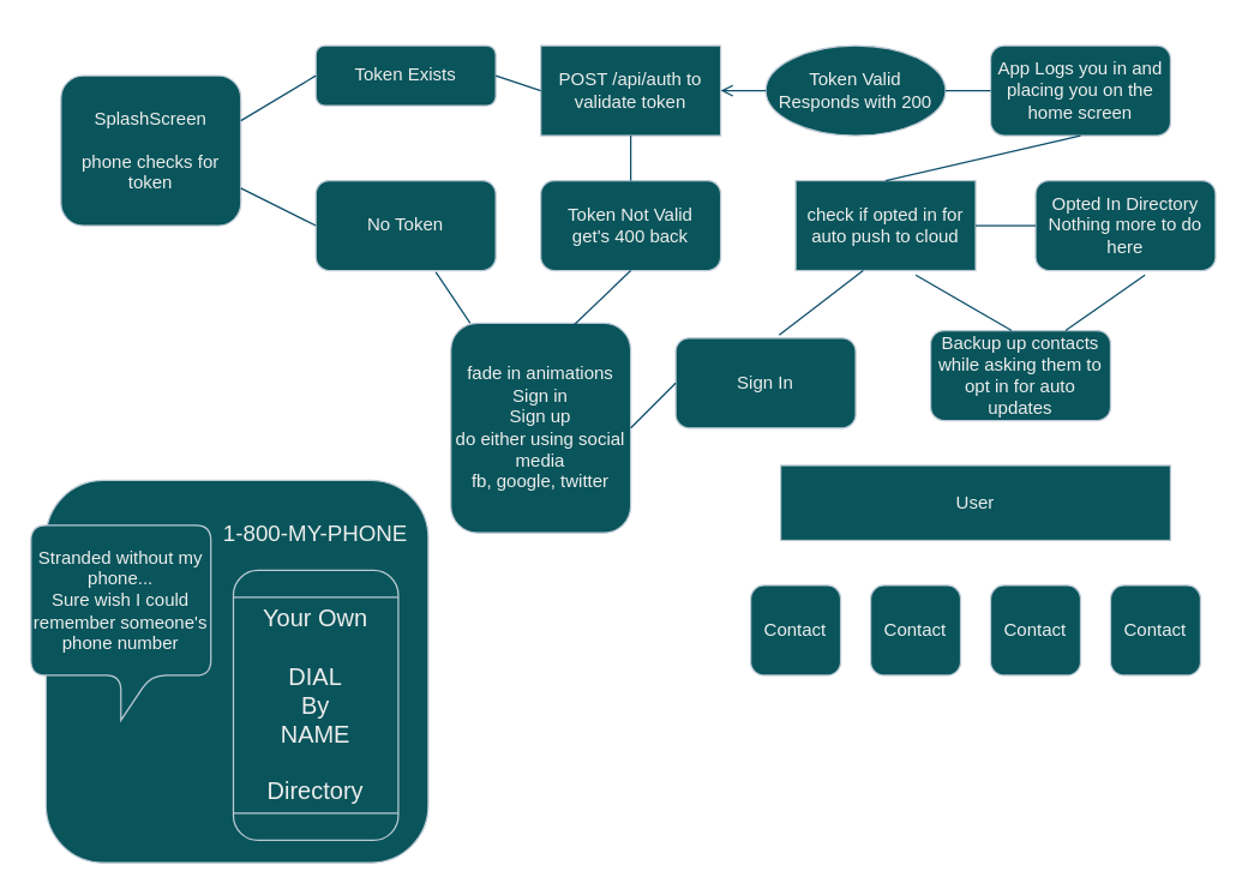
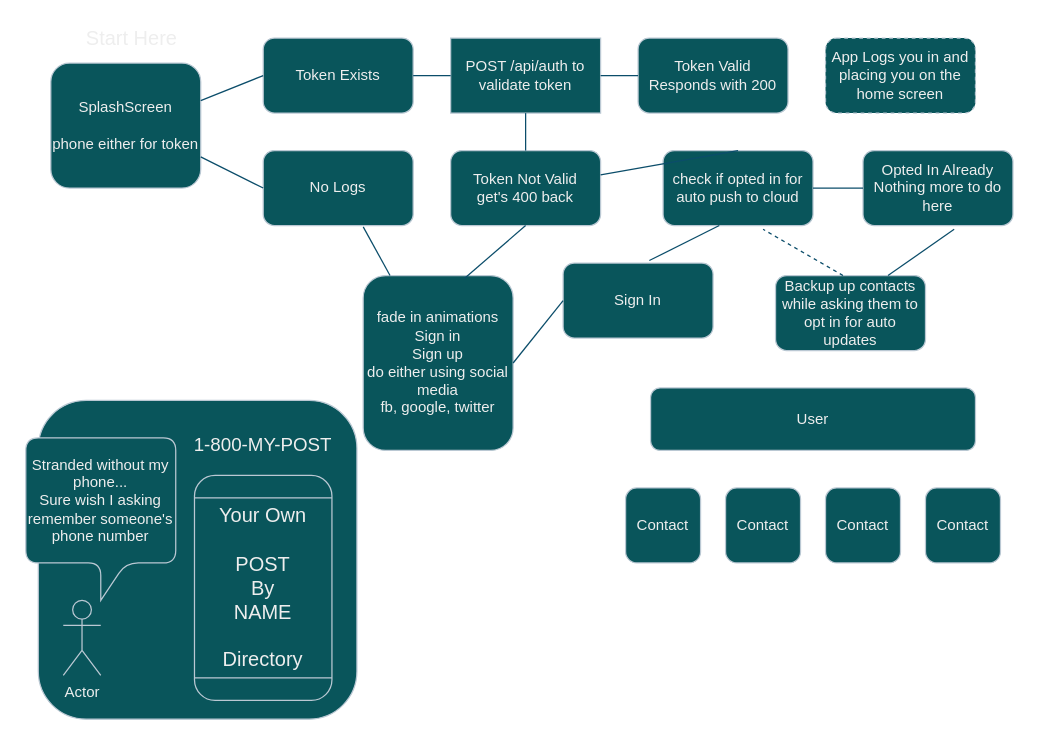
  <mxCell id="0" />
  <mxCell id="1" parent="0" />
  <mxCell id="2" value="" style="whiteSpace=wrap;html=1;aspect=fixed;fillColor=#09555B;strokeColor=#BAC8D3;fontColor=#EEEEEE;rounded=1;" parent="1" vertex="1"><mxGeometry x="30" y="320" width="255" height="255" as="geometry" /></mxCell>
- <mxCell id="3" value="SplashScreen&lt;br&gt;&lt;br&gt;phone checks for token" style="whiteSpace=wrap;html=1;fillColor=#09555B;strokeColor=#BAC8D3;fontColor=#EEEEEE;rounded=1;" parent="1" vertex="1"><mxGeometry x="40" y="50" width="120" height="100" as="geometry" /></mxCell>
- <mxCell id="5" value="Token Exists" style="whiteSpace=wrap;html=1;fillColor=#09555B;strokeColor=#BAC8D3;fontColor=#EEEEEE;rounded=1;" parent="1" vertex="1"><mxGeometry x="210" y="30" width="120" height="40" as="geometry" /></mxCell>
- <mxCell id="6" value="No Token" style="whiteSpace=wrap;html=1;fillColor=#09555B;strokeColor=#BAC8D3;fontColor=#EEEEEE;rounded=1;" parent="1" vertex="1"><mxGeometry x="210" y="120" width="120" height="60" as="geometry" /></mxCell>
+ <mxCell id="3" value="SplashScreen&lt;br&gt;&lt;br&gt;phone either for token" style="whiteSpace=wrap;html=1;fillColor=#09555B;strokeColor=#BAC8D3;fontColor=#EEEEEE;rounded=1;" parent="1" vertex="1"><mxGeometry x="40" y="50" width="120" height="100" as="geometry" /></mxCell>
+ <mxCell id="4" value="&lt;font style=&quot;font-size: 16px&quot;&gt;Start Here&lt;/font&gt;" style="text;html=1;strokeColor=none;fillColor=none;align=center;verticalAlign=middle;whiteSpace=wrap;fontColor=#EEEEEE;rounded=1;" parent="1" vertex="1"><mxGeometry x="50" y="20" width="110" height="20" as="geometry" /></mxCell>
+ <mxCell id="5" value="Token Exists" style="whiteSpace=wrap;html=1;fillColor=#09555B;strokeColor=#BAC8D3;fontColor=#EEEEEE;rounded=1;" parent="1" vertex="1"><mxGeometry x="210" y="30" width="120" height="60" as="geometry" /></mxCell>
+ <mxCell id="6" value="No Logs" style="whiteSpace=wrap;html=1;fillColor=#09555B;strokeColor=#BAC8D3;fontColor=#EEEEEE;rounded=1;" parent="1" vertex="1"><mxGeometry x="210" y="120" width="120" height="60" as="geometry" /></mxCell>
  <mxCell id="7" value="POST /api/auth to validate token" style="whiteSpace=wrap;html=1;fillColor=#09555B;strokeColor=#BAC8D3;fontColor=#EEEEEE;rounded=0;" parent="1" vertex="1"><mxGeometry x="360" y="30" width="120" height="60" as="geometry" /></mxCell>
- <mxCell id="8" value="Token Valid&lt;br&gt;Responds with 200" style="ellipse;whiteSpace=wrap;html=1;fillColor=#09555B;strokeColor=#BAC8D3;fontColor=#EEEEEE;" parent="1" vertex="1"><mxGeometry x="510" y="30" width="120" height="60" as="geometry" /></mxCell>
+ <mxCell id="8" value="Token Valid&lt;br&gt;Responds with 200" style="whiteSpace=wrap;html=1;fillColor=#09555B;strokeColor=#BAC8D3;fontColor=#EEEEEE;rounded=1;" parent="1" vertex="1"><mxGeometry x="510" y="30" width="120" height="60" as="geometry" /></mxCell>
  <mxCell id="9" value="Token Not Valid&lt;br&gt;get's 400 back" style="whiteSpace=wrap;html=1;fillColor=#09555B;strokeColor=#BAC8D3;fontColor=#EEEEEE;rounded=1;" parent="1" vertex="1"><mxGeometry x="360" y="120" width="120" height="60" as="geometry" /></mxCell>
- <mxCell id="10" value="fade in animations&lt;br&gt;Sign in&lt;br&gt;Sign up&lt;br&gt;do either using social media&lt;br&gt;fb, google, twitter" style="whiteSpace=wrap;html=1;fillColor=#09555B;strokeColor=#BAC8D3;fontColor=#EEEEEE;rounded=1;" parent="1" vertex="1"><mxGeometry x="300" y="215" width="120" height="140" as="geometry" /></mxCell>
- <mxCell id="11" value="App Logs you in and placing you on the home screen" style="whiteSpace=wrap;html=1;fillColor=#09555B;strokeColor=#BAC8D3;fontColor=#EEEEEE;rounded=1;" parent="1" vertex="1"><mxGeometry x="660" y="30" width="120" height="60" as="geometry" /></mxCell>
+ <mxCell id="10" value="fade in animations&lt;br&gt;Sign in&lt;br&gt;Sign up&lt;br&gt;do either using social media&lt;br&gt;fb, google, twitter" style="whiteSpace=wrap;html=1;fillColor=#09555B;strokeColor=#BAC8D3;fontColor=#EEEEEE;rounded=1;" parent="1" vertex="1"><mxGeometry x="290" y="220" width="120" height="140" as="geometry" /></mxCell>
+ <mxCell id="11" value="App Logs you in and placing you on the home screen" style="whiteSpace=wrap;html=1;fillColor=#09555B;strokeColor=#BAC8D3;fontColor=#EEEEEE;rounded=1;dashed=1;" parent="1" vertex="1"><mxGeometry x="660" y="30" width="120" height="60" as="geometry" /></mxCell>
  <mxCell id="12" value="" style="endArrow=none;html=1;entryX=0;entryY=0.5;entryDx=0;entryDy=0;strokeColor=#0B4D6A;" parent="1" target="5" edge="1"><mxGeometry width="50" height="50" relative="1" as="geometry"><mxPoint x="160" y="80" as="sourcePoint" /><mxPoint x="190" y="50" as="targetPoint" /></mxGeometry></mxCell>
  <mxCell id="13" value="" style="endArrow=none;html=1;entryX=1;entryY=0.75;entryDx=0;entryDy=0;strokeColor=#0B4D6A;" parent="1" target="3" edge="1"><mxGeometry width="50" height="50" relative="1" as="geometry"><mxPoint x="210" y="150" as="sourcePoint" /><mxPoint x="460" y="210" as="targetPoint" /></mxGeometry></mxCell>
  <mxCell id="14" value="" style="endArrow=none;html=1;entryX=1;entryY=0.5;entryDx=0;entryDy=0;exitX=0;exitY=0.5;exitDx=0;exitDy=0;strokeColor=#0B4D6A;" parent="1" source="7" target="5" edge="1"><mxGeometry width="50" height="50" relative="1" as="geometry"><mxPoint x="410" y="260" as="sourcePoint" /><mxPoint x="460" y="210" as="targetPoint" /></mxGeometry></mxCell>
  <mxCell id="15" value="" style="endArrow=none;html=1;entryX=0.667;entryY=1.017;entryDx=0;entryDy=0;entryPerimeter=0;strokeColor=#0B4D6A;" parent="1" source="10" target="6" edge="1"><mxGeometry width="50" height="50" relative="1" as="geometry"><mxPoint x="410" y="250" as="sourcePoint" /><mxPoint x="460" y="200" as="targetPoint" /></mxGeometry></mxCell>
- <mxCell id="16" value="" style="endArrow=open;html=1;entryX=1;entryY=0.5;entryDx=0;entryDy=0;exitX=0;exitY=0.5;exitDx=0;exitDy=0;strokeColor=#0B4D6A;" parent="1" source="8" target="7" edge="1"><mxGeometry width="50" height="50" relative="1" as="geometry"><mxPoint x="410" y="250" as="sourcePoint" /><mxPoint x="460" y="200" as="targetPoint" /></mxGeometry></mxCell>
- <mxCell id="17" value="" style="endArrow=none;html=1;entryX=1;entryY=0.5;entryDx=0;entryDy=0;exitX=0;exitY=0.5;exitDx=0;exitDy=0;strokeColor=#0B4D6A;" parent="1" source="11" target="8" edge="1"><mxGeometry width="50" height="50" relative="1" as="geometry"><mxPoint x="410" y="250" as="sourcePoint" /><mxPoint x="460" y="200" as="targetPoint" /></mxGeometry></mxCell>
+ <mxCell id="16" value="" style="endArrow=none;html=1;entryX=1;entryY=0.5;entryDx=0;entryDy=0;exitX=0;exitY=0.5;exitDx=0;exitDy=0;strokeColor=#0B4D6A;" parent="1" source="8" target="7" edge="1"><mxGeometry width="50" height="50" relative="1" as="geometry"><mxPoint x="410" y="250" as="sourcePoint" /><mxPoint x="460" y="200" as="targetPoint" /></mxGeometry></mxCell>
  <mxCell id="18" value="" style="endArrow=none;html=1;entryX=0.5;entryY=1;entryDx=0;entryDy=0;strokeColor=#0B4D6A;" parent="1" target="7" edge="1"><mxGeometry width="50" height="50" relative="1" as="geometry"><mxPoint x="420" y="120" as="sourcePoint" /><mxPoint x="460" y="200" as="targetPoint" /></mxGeometry></mxCell>
  <mxCell id="19" value="" style="endArrow=none;html=1;entryX=0.5;entryY=1;entryDx=0;entryDy=0;exitX=0.675;exitY=0.017;exitDx=0;exitDy=0;exitPerimeter=0;strokeColor=#0B4D6A;" parent="1" source="10" target="9" edge="1"><mxGeometry width="50" height="50" relative="1" as="geometry"><mxPoint x="410" y="250" as="sourcePoint" /><mxPoint x="460" y="200" as="targetPoint" /></mxGeometry></mxCell>
- <mxCell id="20" value="Sign In" style="whiteSpace=wrap;html=1;fillColor=#09555B;strokeColor=#BAC8D3;fontColor=#EEEEEE;rounded=1;" parent="1" vertex="1"><mxGeometry x="450" y="225" width="120" height="60" as="geometry" /></mxCell>
- <mxCell id="21" value="check if opted in for auto push to cloud" style="whiteSpace=wrap;html=1;fillColor=#09555B;strokeColor=#BAC8D3;fontColor=#EEEEEE;rounded=0;" parent="1" vertex="1"><mxGeometry x="530" y="120" width="120" height="60" as="geometry" /></mxCell>
+ <mxCell id="20" value="Sign In" style="whiteSpace=wrap;html=1;fillColor=#09555B;strokeColor=#BAC8D3;fontColor=#EEEEEE;rounded=1;" parent="1" vertex="1"><mxGeometry x="450" y="210" width="120" height="60" as="geometry" /></mxCell>
+ <mxCell id="21" value="check if opted in for auto push to cloud" style="whiteSpace=wrap;html=1;fillColor=#09555B;strokeColor=#BAC8D3;fontColor=#EEEEEE;rounded=1;" parent="1" vertex="1"><mxGeometry x="530" y="120" width="120" height="60" as="geometry" /></mxCell>
  <mxCell id="22" value="" style="endArrow=none;html=1;entryX=0.375;entryY=1;entryDx=0;entryDy=0;entryPerimeter=0;exitX=0.575;exitY=-0.033;exitDx=0;exitDy=0;exitPerimeter=0;strokeColor=#0B4D6A;" parent="1" source="20" target="21" edge="1"><mxGeometry width="50" height="50" relative="1" as="geometry"><mxPoint x="410" y="240" as="sourcePoint" /><mxPoint x="460" y="190" as="targetPoint" /></mxGeometry></mxCell>
  <mxCell id="23" value="" style="endArrow=none;html=1;exitX=1;exitY=0.5;exitDx=0;exitDy=0;entryX=0;entryY=0.5;entryDx=0;entryDy=0;strokeColor=#0B4D6A;" parent="1" source="10" target="20" edge="1"><mxGeometry width="50" height="50" relative="1" as="geometry"><mxPoint x="410" y="240" as="sourcePoint" /><mxPoint x="460" y="190" as="targetPoint" /></mxGeometry></mxCell>
- <mxCell id="24" value="Opted In Directory&lt;br&gt;Nothing more to do here" style="whiteSpace=wrap;html=1;fillColor=#09555B;strokeColor=#BAC8D3;fontColor=#EEEEEE;rounded=1;" parent="1" vertex="1"><mxGeometry x="690" y="120" width="120" height="60" as="geometry" /></mxCell>
- <mxCell id="25" value="" style="endArrow=none;html=1;entryX=0.5;entryY=1;entryDx=0;entryDy=0;exitX=0.5;exitY=0;exitDx=0;exitDy=0;strokeColor=#0B4D6A;" parent="1" source="21" target="11" edge="1"><mxGeometry width="50" height="50" relative="1" as="geometry"><mxPoint x="410" y="230" as="sourcePoint" /><mxPoint x="460" y="180" as="targetPoint" /></mxGeometry></mxCell>
+ <mxCell id="24" value="Opted In Already&lt;br&gt;Nothing more to do here" style="whiteSpace=wrap;html=1;fillColor=#09555B;strokeColor=#BAC8D3;fontColor=#EEEEEE;rounded=1;" parent="1" vertex="1"><mxGeometry x="690" y="120" width="120" height="60" as="geometry" /></mxCell>
+ <mxCell id="25" value="" style="endArrow=none;html=1;exitX=0.5;exitY=0;exitDx=0;exitDy=0;strokeColor=#0B4D6A;" parent="1" source="21" target="9" edge="1"><mxGeometry width="50" height="50" relative="1" as="geometry"><mxPoint x="410" y="230" as="sourcePoint" /><mxPoint x="460" y="180" as="targetPoint" /></mxGeometry></mxCell>
+ <mxCell id="26" value="Actor" style="shape=umlActor;verticalLabelPosition=bottom;verticalAlign=top;html=1;outlineConnect=0;fillColor=#09555B;strokeColor=#BAC8D3;fontColor=#EEEEEE;rounded=1;" parent="1" vertex="1"><mxGeometry x="50" y="480" width="30" height="60" as="geometry" /></mxCell>
  <mxCell id="27" value="Backup up contacts while asking them to opt in for auto updates" style="whiteSpace=wrap;html=1;fillColor=#09555B;strokeColor=#BAC8D3;fontColor=#EEEEEE;rounded=1;" parent="1" vertex="1"><mxGeometry x="620" y="220" width="120" height="60" as="geometry" /></mxCell>
  <mxCell id="28" value="" style="endArrow=none;html=1;entryX=1;entryY=0.5;entryDx=0;entryDy=0;exitX=0;exitY=0.5;exitDx=0;exitDy=0;strokeColor=#0B4D6A;" parent="1" source="24" target="21" edge="1"><mxGeometry width="50" height="50" relative="1" as="geometry"><mxPoint x="410" y="220" as="sourcePoint" /><mxPoint x="460" y="170" as="targetPoint" /></mxGeometry></mxCell>
- <mxCell id="29" value="" style="endArrow=none;html=1;entryX=0.667;entryY=1.05;entryDx=0;entryDy=0;entryPerimeter=0;exitX=0.45;exitY=0;exitDx=0;exitDy=0;exitPerimeter=0;strokeColor=#0B4D6A;" parent="1" source="27" target="21" edge="1"><mxGeometry width="50" height="50" relative="1" as="geometry"><mxPoint x="410" y="220" as="sourcePoint" /><mxPoint x="460" y="170" as="targetPoint" /></mxGeometry></mxCell>
+ <mxCell id="29" value="" style="endArrow=none;html=1;entryX=0.667;entryY=1.05;entryDx=0;entryDy=0;entryPerimeter=0;exitX=0.45;exitY=0;exitDx=0;exitDy=0;exitPerimeter=0;strokeColor=#0B4D6A;dashed=1;" parent="1" source="27" target="21" edge="1"><mxGeometry width="50" height="50" relative="1" as="geometry"><mxPoint x="410" y="220" as="sourcePoint" /><mxPoint x="460" y="170" as="targetPoint" /></mxGeometry></mxCell>
  <mxCell id="30" value="" style="endArrow=none;html=1;entryX=0.75;entryY=0;entryDx=0;entryDy=0;exitX=0.608;exitY=1.05;exitDx=0;exitDy=0;exitPerimeter=0;strokeColor=#0B4D6A;" parent="1" source="24" target="27" edge="1"><mxGeometry width="50" height="50" relative="1" as="geometry"><mxPoint x="410" y="200" as="sourcePoint" /><mxPoint x="460" y="150" as="targetPoint" /></mxGeometry></mxCell>
- <mxCell id="31" value="User" style="whiteSpace=wrap;html=1;fillColor=#09555B;strokeColor=#BAC8D3;fontColor=#EEEEEE;rounded=0;" parent="1" vertex="1"><mxGeometry x="520" y="310" width="260" height="50" as="geometry" /></mxCell>
+ <mxCell id="31" value="User" style="whiteSpace=wrap;html=1;fillColor=#09555B;strokeColor=#BAC8D3;fontColor=#EEEEEE;rounded=1;" parent="1" vertex="1"><mxGeometry x="520" y="310" width="260" height="50" as="geometry" /></mxCell>
  <mxCell id="32" value="Contact" style="whiteSpace=wrap;html=1;fillColor=#09555B;strokeColor=#BAC8D3;fontColor=#EEEEEE;rounded=1;" parent="1" vertex="1"><mxGeometry x="500" y="390" width="60" height="60" as="geometry" /></mxCell>
  <mxCell id="33" value="Contact" style="whiteSpace=wrap;html=1;fillColor=#09555B;strokeColor=#BAC8D3;fontColor=#EEEEEE;rounded=1;" parent="1" vertex="1"><mxGeometry x="580" y="390" width="60" height="60" as="geometry" /></mxCell>
  <mxCell id="34" value="Contact" style="whiteSpace=wrap;html=1;fillColor=#09555B;strokeColor=#BAC8D3;fontColor=#EEEEEE;rounded=1;" parent="1" vertex="1"><mxGeometry x="660" y="390" width="60" height="60" as="geometry" /></mxCell>
  <mxCell id="35" value="Contact" style="whiteSpace=wrap;html=1;fillColor=#09555B;strokeColor=#BAC8D3;fontColor=#EEEEEE;rounded=1;" parent="1" vertex="1"><mxGeometry x="740" y="390" width="60" height="60" as="geometry" /></mxCell>
- <mxCell id="36" value="Stranded without my phone...&lt;br&gt;Sure wish I could remember someone's phone number" style="shape=callout;whiteSpace=wrap;html=1;perimeter=calloutPerimeter;fillColor=#09555B;strokeColor=#BAC8D3;fontColor=#EEEEEE;rounded=1;" parent="1" vertex="1"><mxGeometry x="20" y="350" width="120" height="130" as="geometry" /></mxCell>
+ <mxCell id="36" value="Stranded without my phone...&lt;br&gt;Sure wish I asking remember someone's phone number" style="shape=callout;whiteSpace=wrap;html=1;perimeter=calloutPerimeter;fillColor=#09555B;strokeColor=#BAC8D3;fontColor=#EEEEEE;rounded=1;" parent="1" vertex="1"><mxGeometry x="20" y="350" width="120" height="130" as="geometry" /></mxCell>
  <mxCell id="37" value="" style="shape=process;whiteSpace=wrap;html=1;backgroundOutline=1;rotation=-90;fillColor=#09555B;strokeColor=#BAC8D3;fontColor=#EEEEEE;rounded=1;" parent="1" vertex="1"><mxGeometry x="120" y="415" width="180" height="110" as="geometry" /></mxCell>
- <mxCell id="38" value="&lt;font style=&quot;font-size: 15px&quot;&gt;1-800-MY-PHONE&lt;/font&gt;" style="text;html=1;strokeColor=none;fillColor=none;align=center;verticalAlign=middle;whiteSpace=wrap;fontColor=#EEEEEE;rounded=1;" parent="1" vertex="1"><mxGeometry x="135" y="330" width="150" height="50" as="geometry" /></mxCell>
- <mxCell id="39" value="&lt;font style=&quot;font-size: 16px&quot;&gt;Your Own&lt;br&gt;&lt;br&gt;DIAL&lt;br&gt;By&lt;br&gt;NAME&lt;br&gt;&lt;br&gt;Directory&lt;/font&gt;" style="text;html=1;strokeColor=none;fillColor=none;align=center;verticalAlign=middle;whiteSpace=wrap;fontColor=#EEEEEE;rounded=1;" parent="1" vertex="1"><mxGeometry x="150" y="380" width="120" height="180" as="geometry" /></mxCell>
+ <mxCell id="38" value="&lt;font style=&quot;font-size: 15px&quot;&gt;1-800-MY-POST&lt;/font&gt;" style="text;html=1;strokeColor=none;fillColor=none;align=center;verticalAlign=middle;whiteSpace=wrap;fontColor=#EEEEEE;rounded=1;" parent="1" vertex="1"><mxGeometry x="135" y="330" width="150" height="50" as="geometry" /></mxCell>
+ <mxCell id="39" value="&lt;font style=&quot;font-size: 16px&quot;&gt;Your Own&lt;br&gt;&lt;br&gt;POST&lt;br&gt;By&lt;br&gt;NAME&lt;br&gt;&lt;br&gt;Directory&lt;/font&gt;" style="text;html=1;strokeColor=none;fillColor=none;align=center;verticalAlign=middle;whiteSpace=wrap;fontColor=#EEEEEE;rounded=1;" parent="1" vertex="1"><mxGeometry x="150" y="380" width="120" height="180" as="geometry" /></mxCell>
